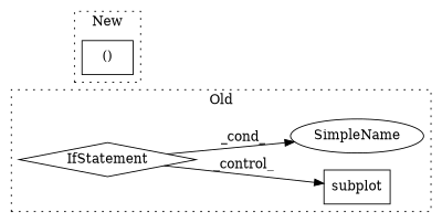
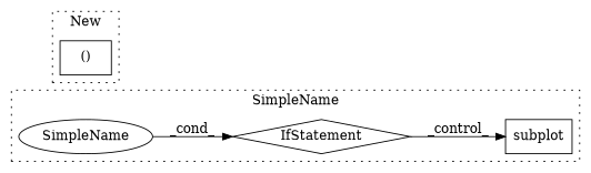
  digraph {
    rankdir=LR
    node [shape=box]
    n1 [a=32 l="8,1" label=subplot s="715,732"]
    n2 [a=25 l="4,2" label=IfStatement s="453,491" shape=diamond]
    n3 [a=42 label=SimpleName shape=ellipse]
    n4 [a=106 l=20 label="()" s=577]
    subgraph cluster_1 {
-     label=Old
+     label=SimpleName
      style=dotted
      n1
      n2
      n3
    }
    subgraph cluster_2 {
      label=New
      style=dotted
      n4
    }
    n2 -> n1 [label=_control_]
-   n2 -> n3 [label=_cond_]
+   n3 -> n2 [label=_cond_]
  }
